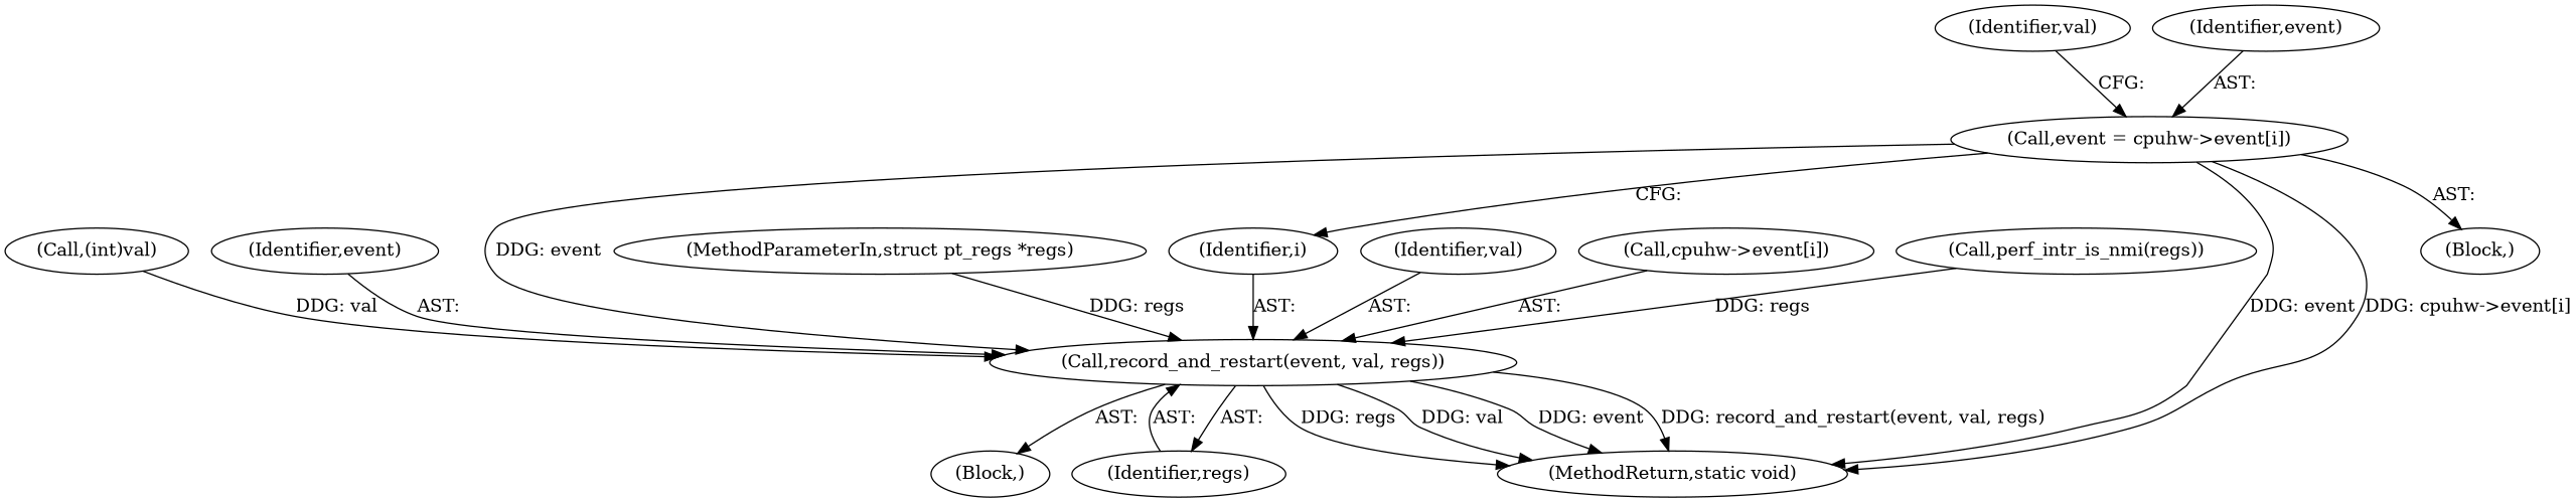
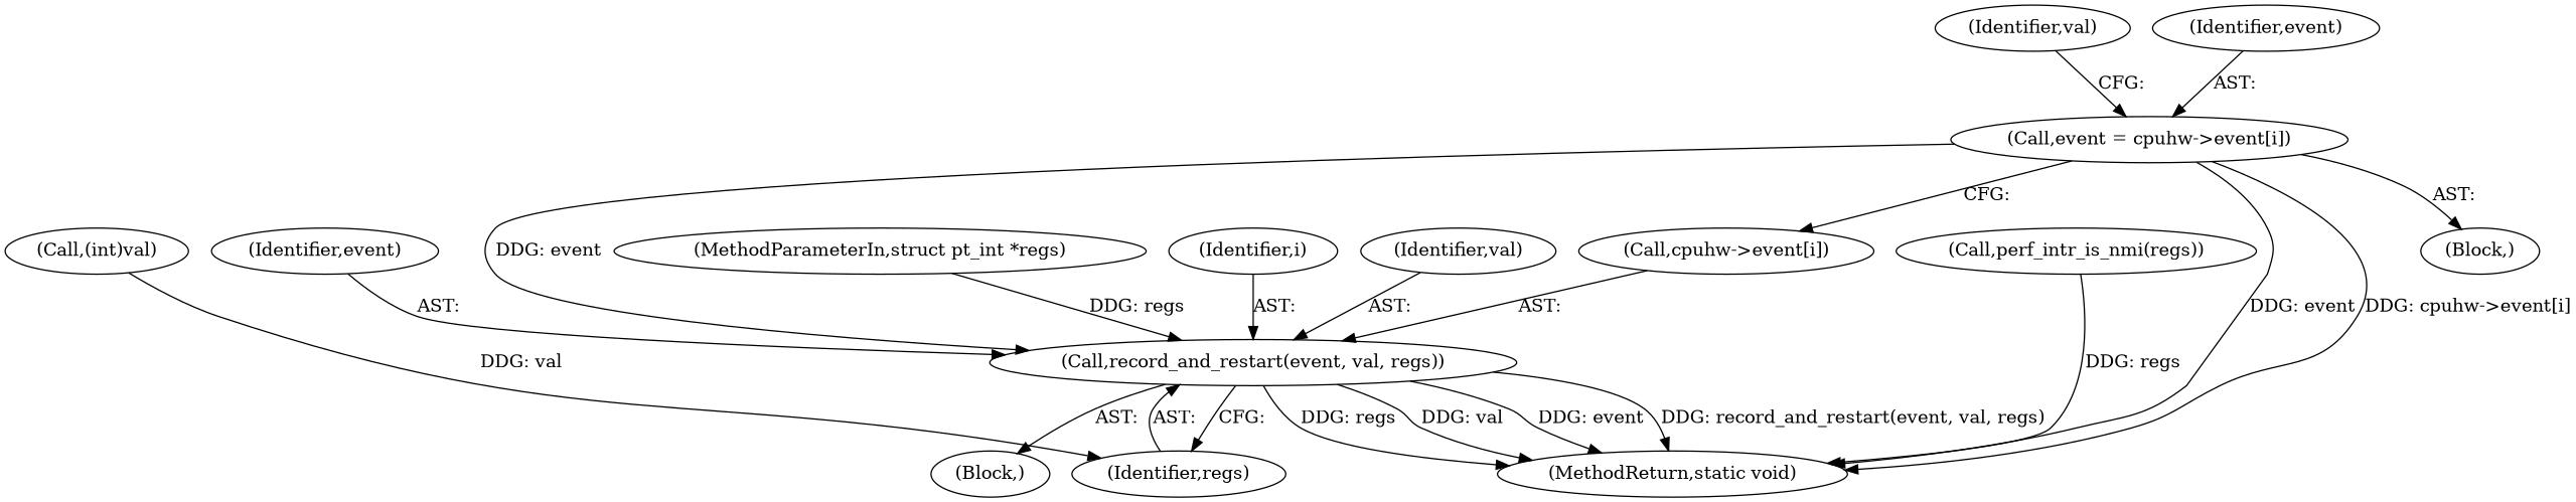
  digraph {
    n1 [label="(Call,event = cpuhw->event[i])"]
    n2 [label="(Call,record_and_restart(event, val, regs))"]
    n3 [label="(Call,cpuhw->event[i])"]
    n4 [label="(MethodReturn,static void)"]
    n5 [label="(Block,)"]
    n6 [label="(Block,)"]
    n7 [label="(Identifier,regs)"]
    n8 [label="(Call,(int)val)"]
    n9 [label="(Identifier,val)"]
    n10 [label="(Identifier,event)"]
    n11 [label="(Identifier,event)"]
    n12 [label="(Call,perf_intr_is_nmi(regs))"]
-   n13 [label="(MethodParameterIn,struct pt_regs *regs)"]
+   n13 [label="(MethodParameterIn,struct pt_int *regs)"]
    n14 [label="(Identifier,i)"]
    n15 [label="(Identifier,val)"]
    n1 -> n2 [label="DDG: event"]
-   n1 -> n14 [label="CFG: "]
+   n1 -> n3 [label="CFG: "]
    n1 -> n4 [label="DDG: event"]
    n1 -> n4 [label="DDG: cpuhw->event[i]"]
    n1 -> n5 [label="AST: "]
    n2 -> n4 [label="DDG: event"]
    n2 -> n4 [label="DDG: record_and_restart(event, val, regs)"]
    n2 -> n4 [label="DDG: regs"]
    n2 -> n4 [label="DDG: val"]
    n2 -> n6 [label="AST: "]
-   n2 -> n7 [label="AST: "]
+   n2 -> n7 [label="CFG: "]
    n3 -> n2 [label="AST: "]
    n7 -> n2 [label="AST: "]
-   n8 -> n2 [label="DDG: val"]
+   n8 -> n7 [label="DDG: val"]
    n9 -> n1 [label="CFG: "]
    n10 -> n1 [label="AST: "]
    n11 -> n2 [label="AST: "]
-   n12 -> n2 [label="DDG: regs"]
+   n12 -> n4 [label="DDG: regs"]
    n13 -> n2 [label="DDG: regs"]
    n14 -> n2 [label="AST: "]
    n15 -> n2 [label="AST: "]
  }
